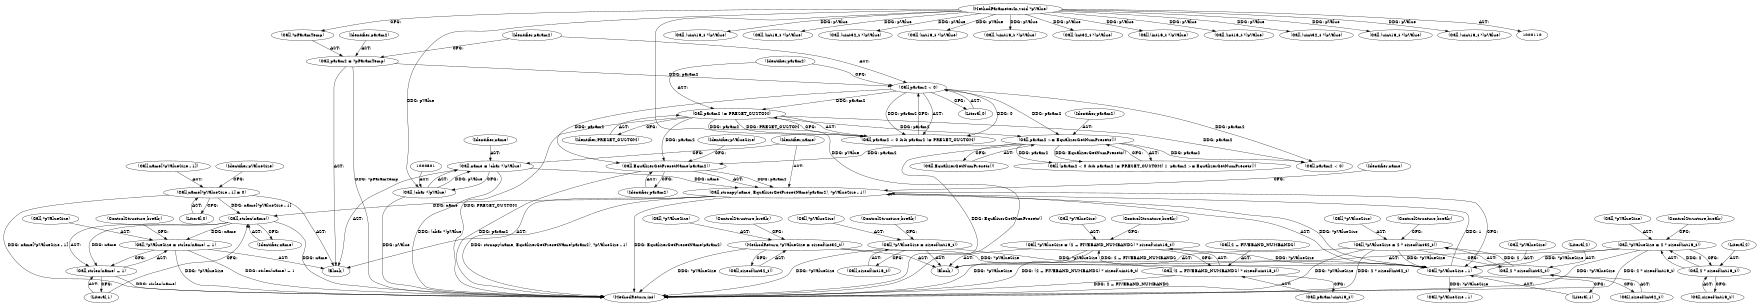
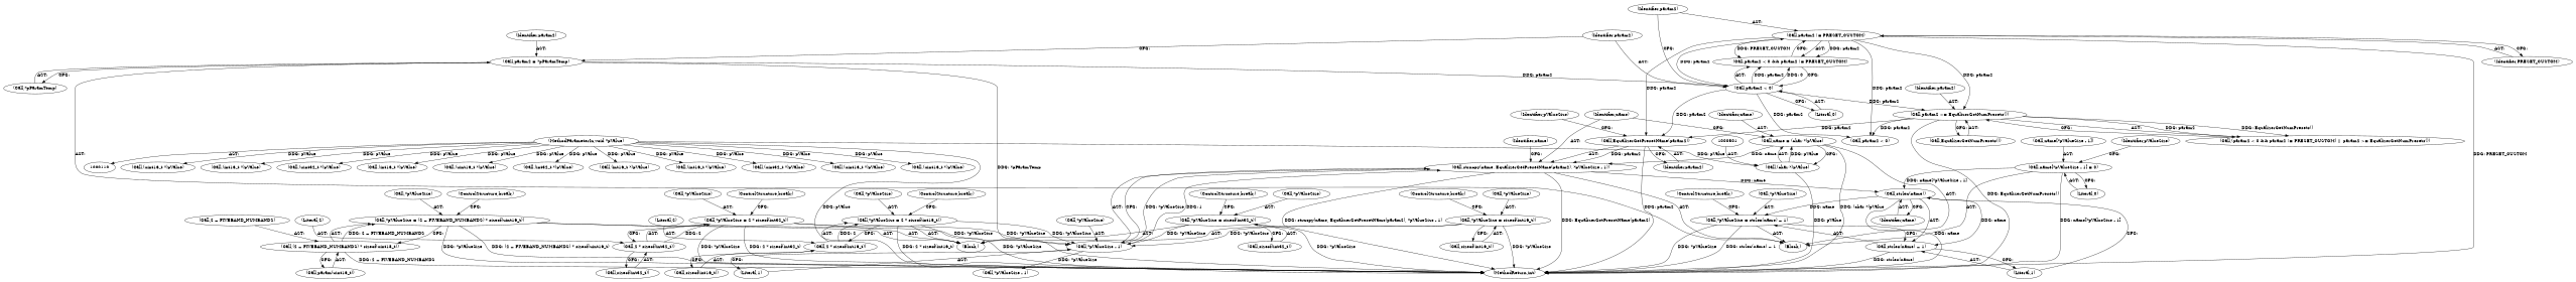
  digraph {
    n1 [label="(Call,strlen(name))"]
    n2 [label="(Call,*pValueSize = strlen(name) + 1)"]
    n3 [label="(Call,strlen(name) + 1)"]
    n4 [label="(MethodReturn,int)"]
    n5 [label="(Identifier,name)"]
    n6 [label="(Block,)"]
    n7 [label="(Literal,1)"]
    n8 [label="(Call,name[*pValueSize - 1] = 0)"]
    n9 [label="(Literal,0)"]
    n10 [label="(Call,strncpy(name, EqualizerGetPresetName(param2), *pValueSize - 1))"]
    n11 [label="(Call,*pValueSize - 1)"]
    n12 [label="(Literal,1)"]
    n13 [label="(Call,*pValueSize - 1)"]
    n14 [label="(Call,name = (char *)pValue)"]
    n15 [label="(Call,(char *)pValue)"]
    n16 [label="(MethodParameterIn,void *pValue)"]
    n17 [label="(Call,(uint16_t *)pValue)"]
    n18 [label="(Call,(int16_t *)pValue)"]
    n19 [label="(Call,(uint32_t *)pValue)"]
    n20 [label="(Call,(int16_t *)pValue)"]
    n21 [label="(Call,(uint16_t *)pValue)"]
    n22 [label="(Call,(int32_t *)pValue)"]
    n23 [label="(Call,(int16_t *)pValue)"]
    n24 [label="(Call,(int16_t *)pValue)"]
    n25 [label="(Call,(uint32_t *)pValue)"]
    n26 [label="(Call,(uint16_t *)pValue)"]
    n27 [label="(Call,(uint16_t *)pValue)"]
    1000110
    n29 [label="(Call,EqualizerGetPresetName(param2))"]
    n30 [label="(Identifier,param2)"]
    n31 [label="(Call,param2 != PRESET_CUSTOM)"]
    n32 [label="(Call,param2 >= EqualizerGetNumPresets())"]
    n33 [label="(Call,param2 < 0)"]
    n34 [label="(Call,param2 < 0 && param2 != PRESET_CUSTOM)"]
    n35 [label="(Identifier,PRESET_CUSTOM)"]
    n36 [label="(Call,EqualizerGetNumPresets())"]
    n37 [label="(Call,(param2 < 0 && param2 != PRESET_CUSTOM) ||  param2 >= EqualizerGetNumPresets())"]
    n38 [label="(Call,param2 < 0)"]
    n39 [label="(Literal,0)"]
    n40 [label="(Call,param2 = *pParamTemp)"]
    n41 [label="(Call,*pParamTemp)"]
    n42 [label="(Call,*pValueSize = (2 + FIVEBAND_NUMBANDS) * sizeof(uint16_t))"]
    n43 [label="(Call,(2 + FIVEBAND_NUMBANDS) * sizeof(uint18_t))"]
    n44 [label="(Block,)"]
    n45 [label="(Call,param(uint16_t))"]
    n46 [label="(Call,*pValueSize = 2 * sizeof(int32_t))"]
    n47 [label="(Call,2 * sizeof(int32_t))"]
    n48 [label="(Call,sizeof(int32_t))"]
    n49 [label="(Call,*pValueSize = 2 * sizeof(int16_t))"]
    n50 [label="(Call,2 * sizeof(int16_t))"]
    n51 [label="(Call,sizeof(int16_t))"]
-   n52 [label="(MethodReturn,*pValueSize = sizeof(int32_t))"]
+   n52 [label="(Call,*pValueSize = sizeof(int32_t))"]
    n53 [label="(Call,sizeof(int32_t))"]
    n54 [label="(Call,*pValueSize = sizeof(int16_t))"]
    n55 [label="(Call,sizeof(int16_t))"]
    n56 [label="(Identifier,pValueSize)"]
    n57 [label="(Call,*pValueSize)"]
    n58 [label="(Call,*pValueSize)"]
    n59 [label="(Call,*pValueSize)"]
    n60 [label="(Identifier,name)"]
    n61 [label="(Call,name[*pValueSize - 1])"]
    n62 [label="(Identifier,param2)"]
    n63 [label="(Call,*pValueSize)"]
    n64 [label="(ControlStructure,break;)"]
    n65 [label="(Call,*pValueSize)"]
    n66 [label="(Identifier,pValueSize)"]
    n67 [label="(ControlStructure,break;)"]
    n68 [label="(Literal,2)"]
    n69 [label="(Call,*pValueSize)"]
    n70 [label="(Identifier,name)"]
    n71 [label="(Identifier,param2)"]
    n72 [label="(ControlStructure,break;)"]
    n73 [label="(Call,2 + FIVEBAND_NUMBANDS)"]
    n74 [label="(ControlStructure,break;)"]
    n75 [label="(Literal,2)"]
    n76 [label="(ControlStructure,break;)"]
    n77 [label="(Call,*pValueSize)"]
    n78 [label="(Identifier,param2)"]
    n79 [label="(ControlStructure,break;)"]
    n80 [label="(Identifier,param2)"]
    n81 [label="(Identifier,name)"]
    1000501
    n1 -> n2 [label="DDG: name"]
    n1 -> n3 [label="AST: "]
    n1 -> n3 [label="DDG: name"]
    n1 -> n4 [label="DDG: name"]
    n1 -> n5 [label="CFG: "]
    n2 -> n3 [label="CFG: "]
    n2 -> n4 [label="DDG: *pValueSize"]
    n2 -> n4 [label="DDG: strlen(name) + 1"]
    n2 -> n6 [label="AST: "]
    n3 -> n2 [label="AST: "]
    n3 -> n4 [label="DDG: strlen(name)"]
    n3 -> n7 [label="CFG: "]
    n5 -> n1 [label="AST: "]
    n7 -> n1 [label="CFG: "]
    n7 -> n3 [label="AST: "]
    n8 -> n1 [label="DDG: name[*pValueSize - 1]"]
    n8 -> n4 [label="DDG: name[*pValueSize - 1]"]
    n8 -> n6 [label="AST: "]
    n8 -> n9 [label="CFG: "]
    n9 -> n8 [label="AST: "]
    n10 -> n1 [label="DDG: name"]
    n10 -> n4 [label="DDG: strncpy(name, EqualizerGetPresetName(param2), *pValueSize - 1)"]
    n10 -> n4 [label="DDG: EqualizerGetPresetName(param2)"]
    n10 -> n6 [label="AST: "]
    n10 -> n11 [label="CFG: "]
    n11 -> n10 [label="AST: "]
    n11 -> n10 [label="DDG: *pValueSize"]
    n11 -> n10 [label="DDG: 1"]
    n11 -> n12 [label="CFG: "]
    n11 -> n13 [label="DDG: *pValueSize"]
    n12 -> n11 [label="AST: "]
    n14 -> n4 [label="DDG: (char *)pValue"]
    n14 -> n6 [label="AST: "]
    n14 -> n10 [label="DDG: name"]
    n14 -> n15 [label="CFG: "]
    n15 -> n4 [label="DDG: pValue"]
    n15 -> n14 [label="AST: "]
    n15 -> n14 [label="DDG: pValue"]
    n16 -> n4 [label="DDG: pValue"]
    n16 -> n15 [label="DDG: pValue"]
    n16 -> n17 [label="DDG: pValue"]
    n16 -> n18 [label="DDG: pValue"]
    n16 -> n19 [label="DDG: pValue"]
    n16 -> n20 [label="DDG: pValue"]
    n16 -> n21 [label="DDG: pValue"]
    n16 -> n22 [label="DDG: pValue"]
    n16 -> n23 [label="DDG: pValue"]
    n16 -> n24 [label="DDG: pValue"]
    n16 -> n25 [label="DDG: pValue"]
    n16 -> n26 [label="DDG: pValue"]
    n16 -> n27 [label="DDG: pValue"]
    n16 -> 1000110 [label="AST: "]
    n29 -> n4 [label="DDG: param2"]
    n29 -> n10 [label="AST: "]
    n29 -> n10 [label="DDG: param2"]
    n29 -> n30 [label="CFG: "]
    n30 -> n29 [label="AST: "]
    n31 -> n4 [label="DDG: PRESET_CUSTOM"]
    n31 -> n29 [label="DDG: param2"]
    n31 -> n32 [label="DDG: param2"]
    n31 -> n33 [label="DDG: param2"]
    n31 -> n34 [label="AST: "]
    n31 -> n34 [label="DDG: param2"]
    n31 -> n34 [label="DDG: PRESET_CUSTOM"]
    n31 -> n35 [label="CFG: "]
    n32 -> n4 [label="DDG: EqualizerGetNumPresets()"]
    n32 -> n29 [label="DDG: param2"]
    n32 -> n33 [label="DDG: param2"]
    n32 -> n36 [label="CFG: "]
    n32 -> n37 [label="AST: "]
    n32 -> n37 [label="DDG: param2"]
    n32 -> n37 [label="DDG: EqualizerGetNumPresets()"]
    n34 -> n31 [label="CFG: "]
    n34 -> n38 [label="CFG: "]
    n35 -> n31 [label="AST: "]
    n36 -> n32 [label="AST: "]
    n37 -> n32 [label="CFG: "]
    n38 -> n29 [label="DDG: param2"]
    n38 -> n31 [label="DDG: param2"]
    n38 -> n32 [label="DDG: param2"]
    n38 -> n33 [label="DDG: param2"]
    n38 -> n34 [label="AST: "]
    n38 -> n34 [label="DDG: param2"]
    n38 -> n34 [label="DDG: 0"]
    n38 -> n39 [label="CFG: "]
    n39 -> n38 [label="AST: "]
    n40 -> n4 [label="DDG: *pParamTemp"]
    n40 -> n6 [label="AST: "]
    n40 -> n38 [label="DDG: param2"]
-   n16 -> n41 [label="CFG: "]
+   n40 -> n41 [label="CFG: "]
    n41 -> n40 [label="AST: "]
    n42 -> n4 [label="DDG: *pValueSize"]
    n42 -> n4 [label="DDG: (2 + FIVEBAND_NUMBANDS) * sizeof(uint16_t)"]
    n42 -> n11 [label="DDG: *pValueSize"]
    n42 -> n43 [label="CFG: "]
    n42 -> n44 [label="AST: "]
    n43 -> n4 [label="DDG: 2 + FIVEBAND_NUMBANDS"]
    n43 -> n42 [label="AST: "]
    n43 -> n42 [label="DDG: 2 + FIVEBAND_NUMBANDS"]
    n43 -> n45 [label="CFG: "]
    n45 -> n43 [label="AST: "]
    n46 -> n4 [label="DDG: *pValueSize"]
    n46 -> n4 [label="DDG: 2 * sizeof(int32_t)"]
    n46 -> n11 [label="DDG: *pValueSize"]
    n46 -> n44 [label="AST: "]
    n46 -> n47 [label="CFG: "]
    n47 -> n46 [label="AST: "]
    n47 -> n46 [label="DDG: 2"]
    n47 -> n48 [label="CFG: "]
    n48 -> n47 [label="AST: "]
    n49 -> n4 [label="DDG: 2 * sizeof(int16_t)"]
    n49 -> n4 [label="DDG: *pValueSize"]
    n49 -> n11 [label="DDG: *pValueSize"]
    n49 -> n44 [label="AST: "]
    n49 -> n50 [label="CFG: "]
    n50 -> n49 [label="AST: "]
    n50 -> n49 [label="DDG: 2"]
    n50 -> n51 [label="CFG: "]
    n51 -> n50 [label="AST: "]
    n52 -> n4 [label="DDG: *pValueSize"]
    n52 -> n11 [label="DDG: *pValueSize"]
    n52 -> n44 [label="AST: "]
    n52 -> n53 [label="CFG: "]
    n53 -> n52 [label="AST: "]
    n54 -> n4 [label="DDG: *pValueSize"]
    n54 -> n11 [label="DDG: *pValueSize"]
    n54 -> n44 [label="AST: "]
    n54 -> n55 [label="CFG: "]
    n55 -> n54 [label="AST: "]
    n56 -> n29 [label="CFG: "]
    n57 -> n54 [label="AST: "]
    n58 -> n42 [label="AST: "]
    n59 -> n46 [label="AST: "]
    n60 -> n14 [label="AST: "]
    n61 -> n8 [label="AST: "]
    n62 -> n40 [label="AST: "]
    n63 -> n2 [label="AST: "]
    n64 -> n54 [label="CFG: "]
    n65 -> n52 [label="AST: "]
    n66 -> n8 [label="CFG: "]
    n67 -> n42 [label="CFG: "]
    n68 -> n47 [label="AST: "]
    n69 -> n49 [label="AST: "]
    n70 -> n10 [label="CFG: "]
    n71 -> n32 [label="AST: "]
    n72 -> n52 [label="CFG: "]
    n73 -> n43 [label="AST: "]
    n74 -> n46 [label="CFG: "]
    n75 -> n50 [label="AST: "]
    n76 -> n2 [label="CFG: "]
    n77 -> n11 [label="AST: "]
    n78 -> n38 [label="AST: "]
    n78 -> n40 [label="CFG: "]
    n79 -> n49 [label="CFG: "]
    n80 -> n31 [label="AST: "]
    n80 -> n38 [label="CFG: "]
    n81 -> n10 [label="AST: "]
    n81 -> n14 [label="CFG: "]
    1000501 -> n15 [label="AST: "]
  }
